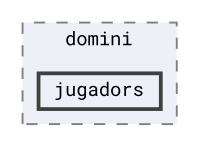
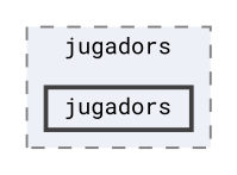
  digraph {
    compound=true
    fontname="Roboto Mono"
    n1 [color=grey25 fillcolor="#edf0f7" fontname="Roboto Mono" fontsize=10 height=0.2 label=jugadors shape=box style="filled,bold" width=0.4]
    subgraph cluster_1 {
      bgcolor="#edf0f7"
      fontsize=10
-     label=domini
+     label=jugadors
      pencolor=grey50
      style="filled,dashed"
      n1
    }
  }
